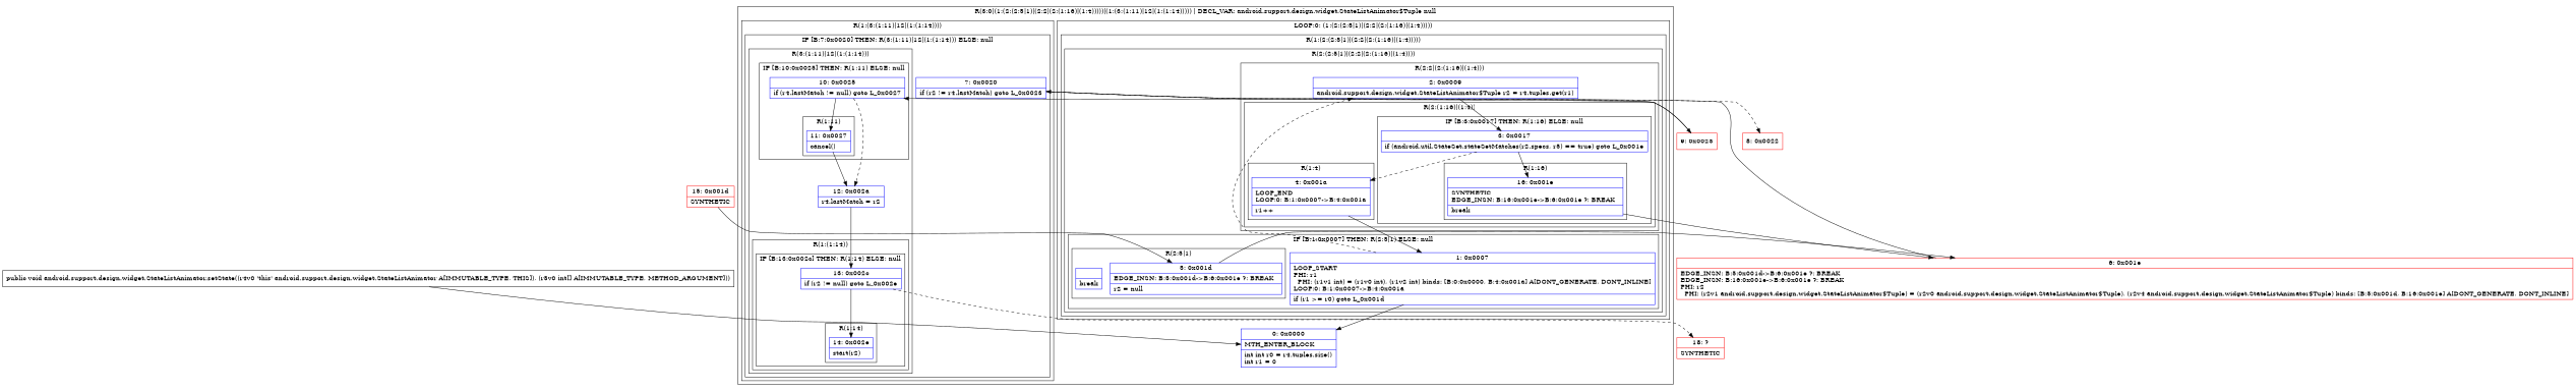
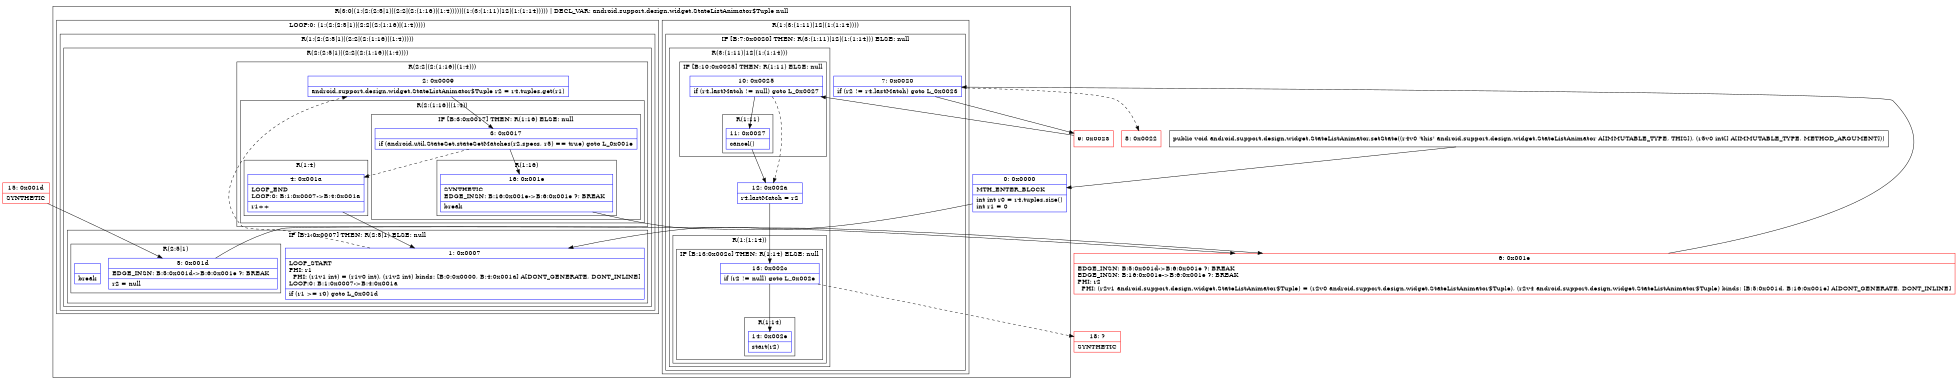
  digraph {
    node [color=blue shape=record]
    n1 [label="{5\:\ 0x001d|EDGE_INSN: B:5:0x001d\-\>B:6:0x001e ?: BREAK  \l|r2 = null\l}"]
    n2 [label="{|break\l}"]
    n3 [label="{1\:\ 0x0007|LOOP_START\lPHI: r1 \l  PHI: (r1v1 int) = (r1v0 int), (r1v2 int) binds: [B:0:0x0000, B:4:0x001a] A[DONT_GENERATE, DONT_INLINE]\lLOOP:0: B:1:0x0007\-\>B:4:0x001a\l|if (r1 \>= r0) goto L_0x001d\l}"]
    n4 [label="{16\:\ 0x001e|SYNTHETIC\lEDGE_INSN: B:16:0x001e\-\>B:6:0x001e ?: BREAK  \l|break\l}"]
    n5 [label="{3\:\ 0x0017|if (android.util.StateSet.stateSetMatches(r2.specs, r5) == true) goto L_0x001e\l}"]
    n6 [label="{4\:\ 0x001a|LOOP_END\lLOOP:0: B:1:0x0007\-\>B:4:0x001a\l|r1++\l}"]
    n7 [label="{2\:\ 0x0009|android.support.design.widget.StateListAnimator$Tuple r2 = r4.tuples.get(r1)\l}"]
    n8 [label="{11\:\ 0x0027|cancel()\l}"]
    n9 [label="{10\:\ 0x0025|if (r4.lastMatch != null) goto L_0x0027\l}"]
    n10 [label="{14\:\ 0x002e|start(r2)\l}"]
    n11 [label="{13\:\ 0x002c|if (r2 != null) goto L_0x002e\l}"]
    n12 [label="{12\:\ 0x002a|r4.lastMatch = r2\l}"]
    n13 [label="{7\:\ 0x0020|if (r2 != r4.lastMatch) goto L_0x0023\l}"]
    n14 [label="{0\:\ 0x0000|MTH_ENTER_BLOCK\l|int int r0 = r4.tuples.size()\lint r1 = 0\l}"]
    n15 [color=red label="{6\:\ 0x001e|EDGE_INSN: B:5:0x001d\-\>B:6:0x001e ?: BREAK  \lEDGE_INSN: B:16:0x001e\-\>B:6:0x001e ?: BREAK  \lPHI: r2 \l  PHI: (r2v1 android.support.design.widget.StateListAnimator$Tuple) = (r2v0 android.support.design.widget.StateListAnimator$Tuple), (r2v4 android.support.design.widget.StateListAnimator$Tuple) binds: [B:5:0x001d, B:16:0x001e] A[DONT_GENERATE, DONT_INLINE]\l}"]
    n16 [color=red label="{18\:\ ?|SYNTHETIC\l}"]
    n17 [color=red label="{8\:\ 0x0022}"]
    n18 [color=red label="{9\:\ 0x0023}"]
    n19 [color=red label="{15\:\ 0x001d|SYNTHETIC\l}"]
    n20 [label="{public void android.support.design.widget.StateListAnimator.setState((r4v0 'this' android.support.design.widget.StateListAnimator A[IMMUTABLE_TYPE, THIS]), (r5v0 int[] A[IMMUTABLE_TYPE, METHOD_ARGUMENT])) }" color=""]
    subgraph cluster_1 {
      label="R(3:0|(1:(2:(2:5|1)|(2:2|(2:(1:16)|(1:4)))))|(1:(3:(1:11)|12|(1:(1:14))))) | DECL_VAR: android.support.design.widget.StateListAnimator$Tuple null\l"
      n14
      subgraph cluster_2 {
        label="LOOP:0: (1:(2:(2:5|1)|(2:2|(2:(1:16)|(1:4)))))"
        subgraph cluster_3 {
          label="R(1:(2:(2:5|1)|(2:2|(2:(1:16)|(1:4)))))"
          subgraph cluster_4 {
            label="R(2:(2:5|1)|(2:2|(2:(1:16)|(1:4))))"
            subgraph cluster_5 {
              label="IF [B:1:0x0007] THEN: R(2:5|1) ELSE: null"
              n3
              subgraph cluster_6 {
                label="R(2:5|1)"
                n1
                n2
              }
            }
            subgraph cluster_7 {
              label="R(2:2|(2:(1:16)|(1:4)))"
              n7
              subgraph cluster_8 {
                label="R(2:(1:16)|(1:4))"
                subgraph cluster_9 {
                  label="IF [B:3:0x0017] THEN: R(1:16) ELSE: null"
                  n5
                  subgraph cluster_10 {
                    label="R(1:16)"
                    n4
                  }
                }
                subgraph cluster_11 {
                  label="R(1:4)"
                  n6
                }
              }
            }
          }
        }
      }
      subgraph cluster_12 {
        label="R(1:(3:(1:11)|12|(1:(1:14))))"
        subgraph cluster_13 {
          label="IF [B:7:0x0020] THEN: R(3:(1:11)|12|(1:(1:14))) ELSE: null"
          n13
          subgraph cluster_14 {
            label="R(3:(1:11)|12|(1:(1:14)))"
            n12
            subgraph cluster_15 {
              label="IF [B:10:0x0025] THEN: R(1:11) ELSE: null"
              n9
              subgraph cluster_16 {
                label="R(1:11)"
                n8
              }
            }
            subgraph cluster_17 {
              label="R(1:(1:14))"
              subgraph cluster_18 {
                label="IF [B:13:0x002c] THEN: R(1:14) ELSE: null"
                n11
                subgraph cluster_19 {
                  label="R(1:14)"
                  n10
                }
              }
            }
          }
        }
      }
    }
    n1 -> n15
    n3 -> n7 [style=dashed]
    n4 -> n15
    n5 -> n4
    n5 -> n6 [style=dashed]
    n6 -> n3
    n7 -> n5
    n8 -> n12
    n9 -> n8
    n9 -> n12 [style=dashed]
    n11 -> n10
    n11 -> n16 [style=dashed]
    n12 -> n11
    n13 -> n17 [style=dashed]
    n13 -> n18
-   n3 -> n14
+   n14 -> n3
    n15 -> n13
    n18 -> n9
    n19 -> n1
    n20 -> n14
  }
